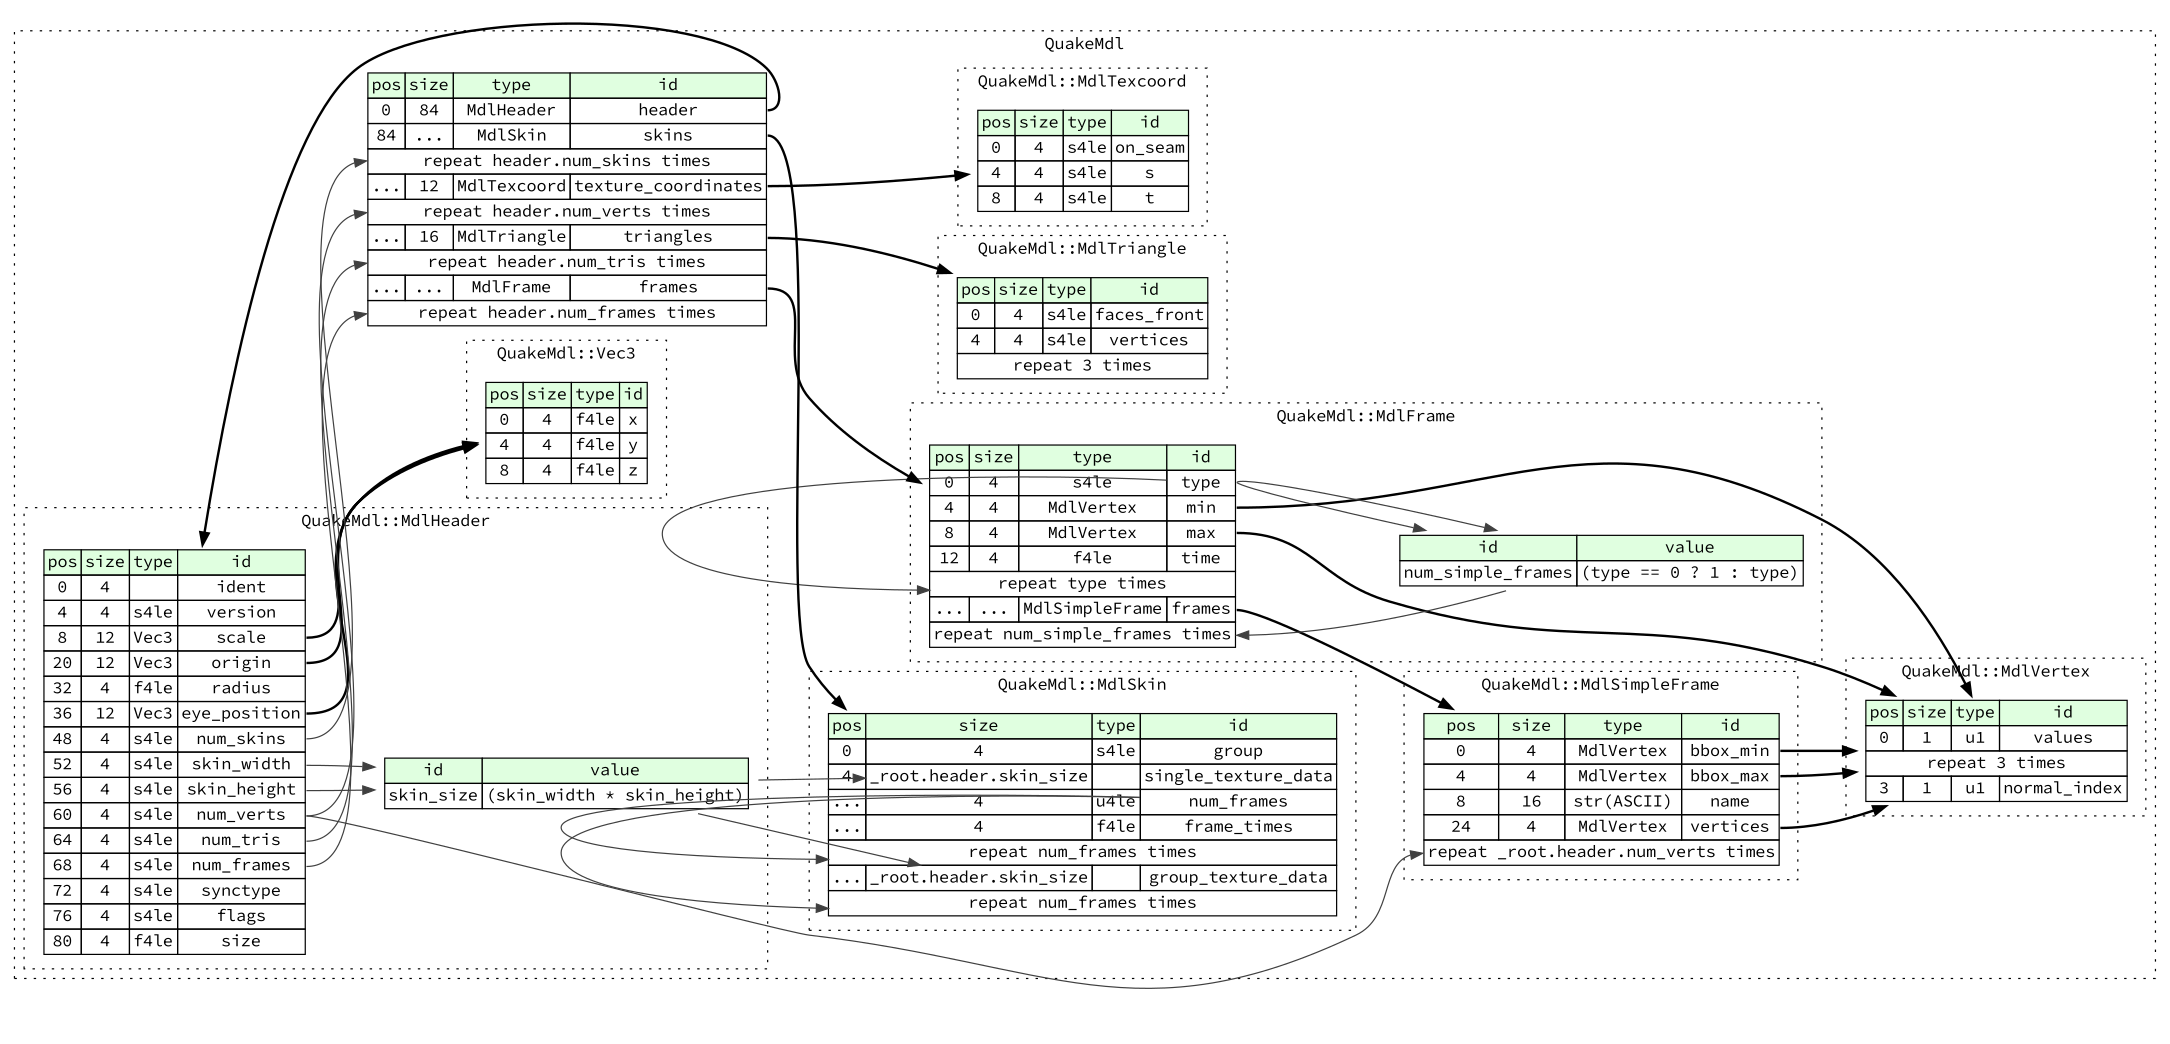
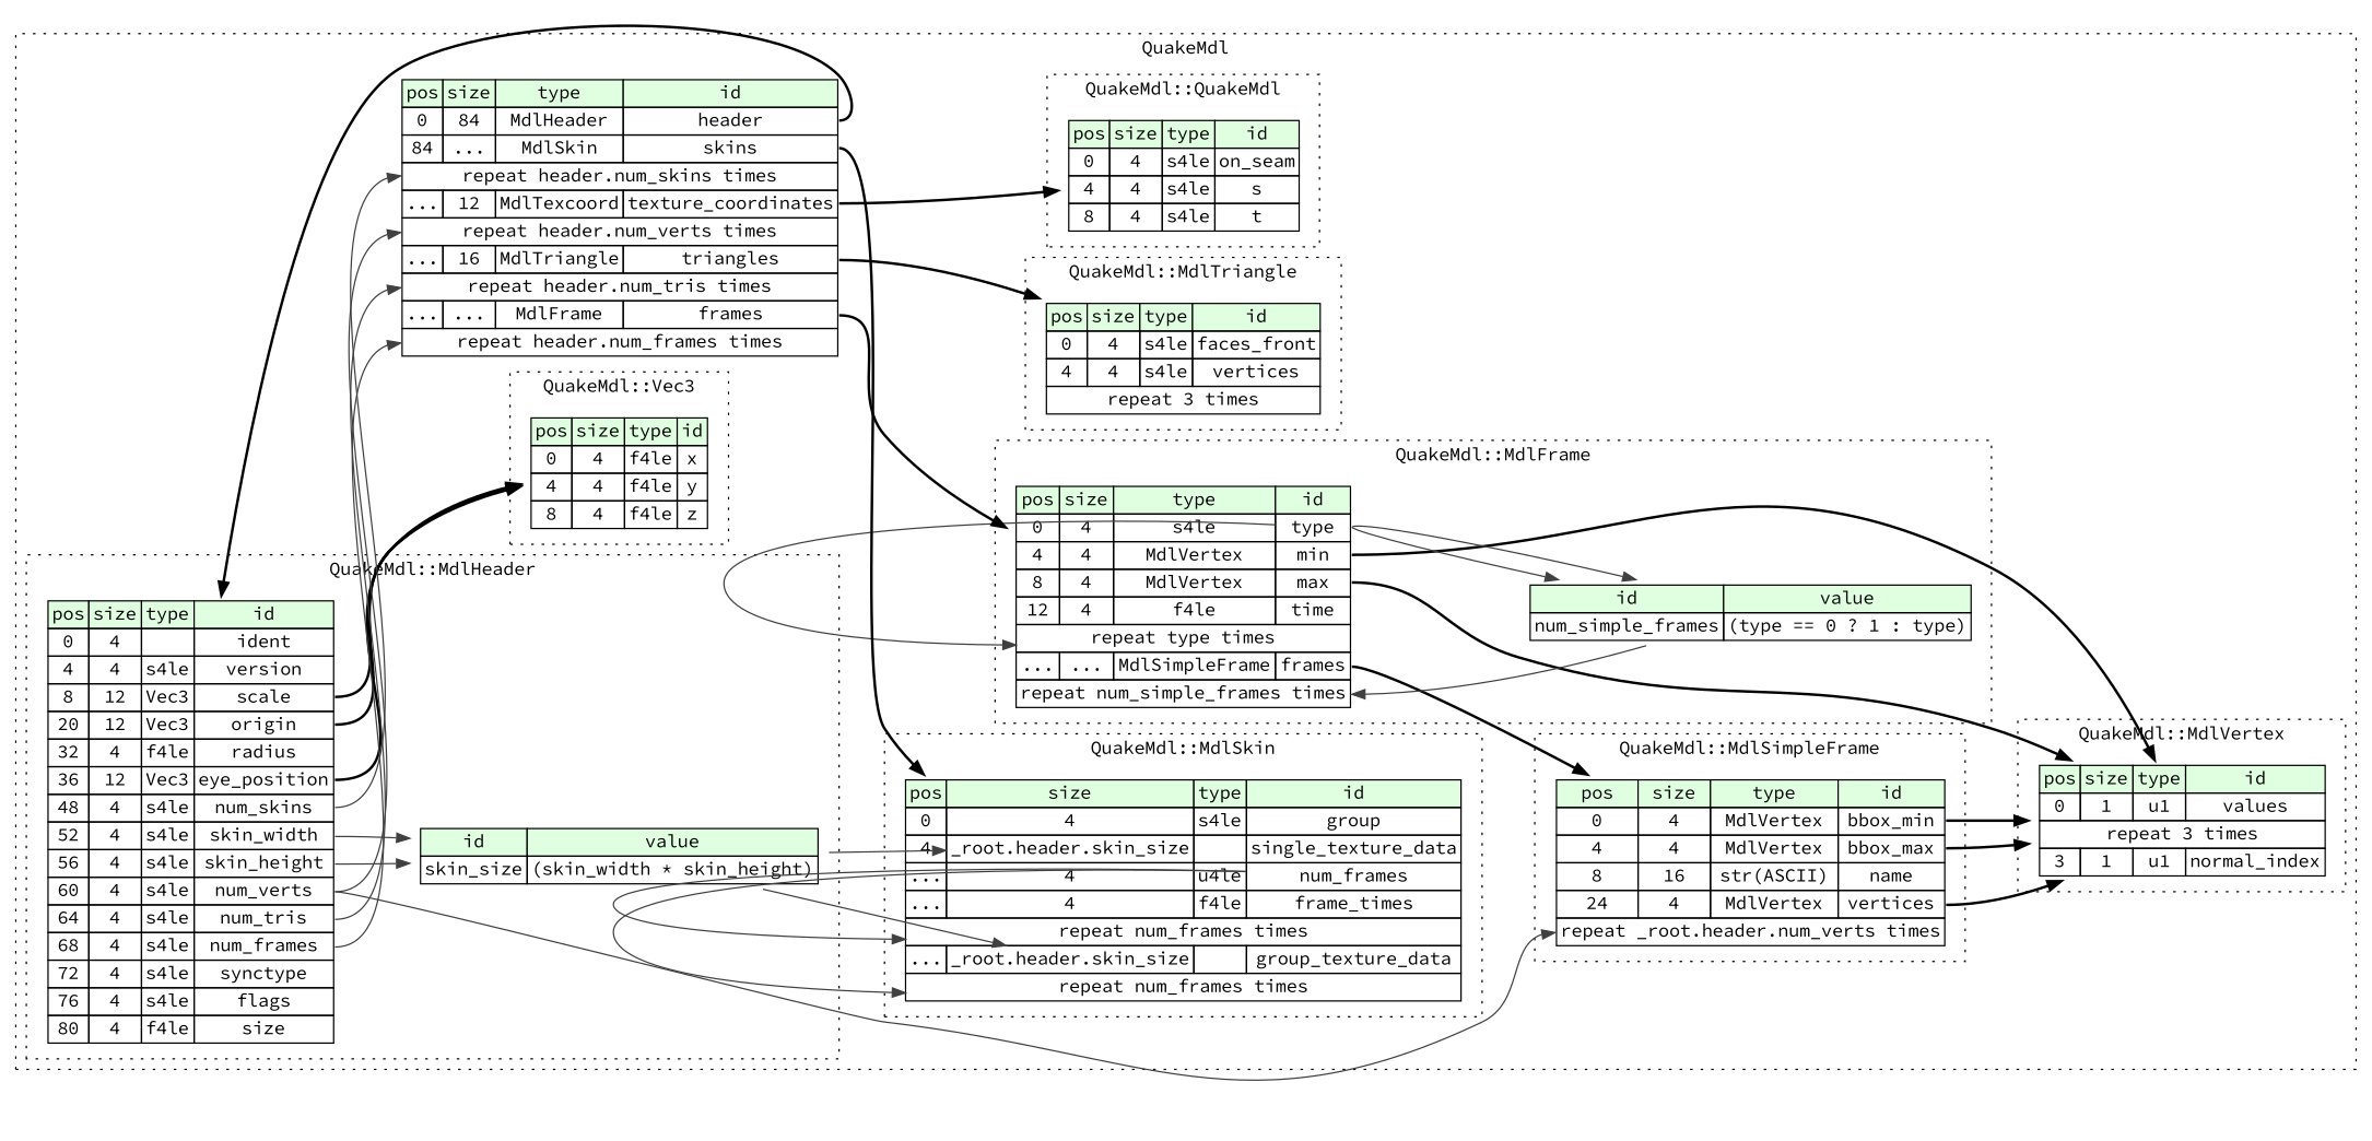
  digraph {
    rankdir=LR
    fontname="Source Code Pro"
    node [shape=plaintext fontname="Source Code Pro"]
    edge [color="#404040" tailport=num_frames_type fontname="Source Code Pro"]
    n1 [label=<<TABLE BORDER="0" CELLBORDER="1" CELLSPACING="0"> 				<TR><TD BGCOLOR="#E0FFE0">pos</TD><TD BGCOLOR="#E0FFE0">size</TD><TD BGCOLOR="#E0FFE0">type</TD><TD BGCOLOR="#E0FFE0">id</TD></TR> 				<TR><TD PORT="values_pos">0</TD><TD PORT="values_size">1</TD><TD>u1</TD><TD PORT="values_type">values</TD></TR> 				<TR><TD COLSPAN="4" PORT="values__repeat">repeat 3 times</TD></TR> 				<TR><TD PORT="normal_index_pos">3</TD><TD PORT="normal_index_size">1</TD><TD>u1</TD><TD PORT="normal_index_type">normal_index</TD></TR> 			</TABLE>>]
    n2 [label=<<TABLE BORDER="0" CELLBORDER="1" CELLSPACING="0"> 				<TR><TD BGCOLOR="#E0FFE0">pos</TD><TD BGCOLOR="#E0FFE0">size</TD><TD BGCOLOR="#E0FFE0">type</TD><TD BGCOLOR="#E0FFE0">id</TD></TR> 				<TR><TD PORT="on_seam_pos">0</TD><TD PORT="on_seam_size">4</TD><TD>s4le</TD><TD PORT="on_seam_type">on_seam</TD></TR> 				<TR><TD PORT="s_pos">4</TD><TD PORT="s_size">4</TD><TD>s4le</TD><TD PORT="s_type">s</TD></TR> 				<TR><TD PORT="t_pos">8</TD><TD PORT="t_size">4</TD><TD>s4le</TD><TD PORT="t_type">t</TD></TR> 			</TABLE>>]
    n3 [label=<<TABLE BORDER="0" CELLBORDER="1" CELLSPACING="0"> 				<TR><TD BGCOLOR="#E0FFE0">pos</TD><TD BGCOLOR="#E0FFE0">size</TD><TD BGCOLOR="#E0FFE0">type</TD><TD BGCOLOR="#E0FFE0">id</TD></TR> 				<TR><TD PORT="ident_pos">0</TD><TD PORT="ident_size">4</TD><TD></TD><TD PORT="ident_type">ident</TD></TR> 				<TR><TD PORT="version_pos">4</TD><TD PORT="version_size">4</TD><TD>s4le</TD><TD PORT="version_type">version</TD></TR> 				<TR><TD PORT="scale_pos">8</TD><TD PORT="scale_size">12</TD><TD>Vec3</TD><TD PORT="scale_type">scale</TD></TR> 				<TR><TD PORT="origin_pos">20</TD><TD PORT="origin_size">12</TD><TD>Vec3</TD><TD PORT="origin_type">origin</TD></TR> 				<TR><TD PORT="radius_pos">32</TD><TD PORT="radius_size">4</TD><TD>f4le</TD><TD PORT="radius_type">radius</TD></TR> 				<TR><TD PORT="eye_position_pos">36</TD><TD PORT="eye_position_size">12</TD><TD>Vec3</TD><TD PORT="eye_position_type">eye_position</TD></TR> 				<TR><TD PORT="num_skins_pos">48</TD><TD PORT="num_skins_size">4</TD><TD>s4le</TD><TD PORT="num_skins_type">num_skins</TD></TR> 				<TR><TD PORT="skin_width_pos">52</TD><TD PORT="skin_width_size">4</TD><TD>s4le</TD><TD PORT="skin_width_type">skin_width</TD></TR> 				<TR><TD PORT="skin_height_pos">56</TD><TD PORT="skin_height_size">4</TD><TD>s4le</TD><TD PORT="skin_height_type">skin_height</TD></TR> 				<TR><TD PORT="num_verts_pos">60</TD><TD PORT="num_verts_size">4</TD><TD>s4le</TD><TD PORT="num_verts_type">num_verts</TD></TR> 				<TR><TD PORT="num_tris_pos">64</TD><TD PORT="num_tris_size">4</TD><TD>s4le</TD><TD PORT="num_tris_type">num_tris</TD></TR> 				<TR><TD PORT="num_frames_pos">68</TD><TD PORT="num_frames_size">4</TD><TD>s4le</TD><TD PORT="num_frames_type">num_frames</TD></TR> 				<TR><TD PORT="synctype_pos">72</TD><TD PORT="synctype_size">4</TD><TD>s4le</TD><TD PORT="synctype_type">synctype</TD></TR> 				<TR><TD PORT="flags_pos">76</TD><TD PORT="flags_size">4</TD><TD>s4le</TD><TD PORT="flags_type">flags</TD></TR> 				<TR><TD PORT="size_pos">80</TD><TD PORT="size_size">4</TD><TD>f4le</TD><TD PORT="size_type">size</TD></TR> 			</TABLE>>]
    n4 [label=<<TABLE BORDER="0" CELLBORDER="1" CELLSPACING="0"> 				<TR><TD BGCOLOR="#E0FFE0">id</TD><TD BGCOLOR="#E0FFE0">value</TD></TR> 				<TR><TD>skin_size</TD><TD>(skin_width * skin_height)</TD></TR> 			</TABLE>>]
    n5 [label=<<TABLE BORDER="0" CELLBORDER="1" CELLSPACING="0"> 				<TR><TD BGCOLOR="#E0FFE0">pos</TD><TD BGCOLOR="#E0FFE0">size</TD><TD BGCOLOR="#E0FFE0">type</TD><TD BGCOLOR="#E0FFE0">id</TD></TR> 				<TR><TD PORT="group_pos">0</TD><TD PORT="group_size">4</TD><TD>s4le</TD><TD PORT="group_type">group</TD></TR> 				<TR><TD PORT="single_texture_data_pos">4</TD><TD PORT="single_texture_data_size">_root.header.skin_size</TD><TD></TD><TD PORT="single_texture_data_type">single_texture_data</TD></TR> 				<TR><TD PORT="num_frames_pos">...</TD><TD PORT="num_frames_size">4</TD><TD>u4le</TD><TD PORT="num_frames_type">num_frames</TD></TR> 				<TR><TD PORT="frame_times_pos">...</TD><TD PORT="frame_times_size">4</TD><TD>f4le</TD><TD PORT="frame_times_type">frame_times</TD></TR> 				<TR><TD COLSPAN="4" PORT="frame_times__repeat">repeat num_frames times</TD></TR> 				<TR><TD PORT="group_texture_data_pos">...</TD><TD PORT="group_texture_data_size">_root.header.skin_size</TD><TD></TD><TD PORT="group_texture_data_type">group_texture_data</TD></TR> 				<TR><TD COLSPAN="4" PORT="group_texture_data__repeat">repeat num_frames times</TD></TR> 			</TABLE>>]
    n6 [label=<<TABLE BORDER="0" CELLBORDER="1" CELLSPACING="0"> 				<TR><TD BGCOLOR="#E0FFE0">pos</TD><TD BGCOLOR="#E0FFE0">size</TD><TD BGCOLOR="#E0FFE0">type</TD><TD BGCOLOR="#E0FFE0">id</TD></TR> 				<TR><TD PORT="type_pos">0</TD><TD PORT="type_size">4</TD><TD>s4le</TD><TD PORT="type_type">type</TD></TR> 				<TR><TD PORT="min_pos">4</TD><TD PORT="min_size">4</TD><TD>MdlVertex</TD><TD PORT="min_type">min</TD></TR> 				<TR><TD PORT="max_pos">8</TD><TD PORT="max_size">4</TD><TD>MdlVertex</TD><TD PORT="max_type">max</TD></TR> 				<TR><TD PORT="time_pos">12</TD><TD PORT="time_size">4</TD><TD>f4le</TD><TD PORT="time_type">time</TD></TR> 				<TR><TD COLSPAN="4" PORT="time__repeat">repeat type times</TD></TR> 				<TR><TD PORT="frames_pos">...</TD><TD PORT="frames_size">...</TD><TD>MdlSimpleFrame</TD><TD PORT="frames_type">frames</TD></TR> 				<TR><TD COLSPAN="4" PORT="frames__repeat">repeat num_simple_frames times</TD></TR> 			</TABLE>>]
    n7 [label=<<TABLE BORDER="0" CELLBORDER="1" CELLSPACING="0"> 				<TR><TD BGCOLOR="#E0FFE0">id</TD><TD BGCOLOR="#E0FFE0">value</TD></TR> 				<TR><TD>num_simple_frames</TD><TD>(type == 0 ? 1 : type)</TD></TR> 			</TABLE>>]
    n8 [label=<<TABLE BORDER="0" CELLBORDER="1" CELLSPACING="0"> 				<TR><TD BGCOLOR="#E0FFE0">pos</TD><TD BGCOLOR="#E0FFE0">size</TD><TD BGCOLOR="#E0FFE0">type</TD><TD BGCOLOR="#E0FFE0">id</TD></TR> 				<TR><TD PORT="bbox_min_pos">0</TD><TD PORT="bbox_min_size">4</TD><TD>MdlVertex</TD><TD PORT="bbox_min_type">bbox_min</TD></TR> 				<TR><TD PORT="bbox_max_pos">4</TD><TD PORT="bbox_max_size">4</TD><TD>MdlVertex</TD><TD PORT="bbox_max_type">bbox_max</TD></TR> 				<TR><TD PORT="name_pos">8</TD><TD PORT="name_size">16</TD><TD>str(ASCII)</TD><TD PORT="name_type">name</TD></TR> 				<TR><TD PORT="vertices_pos">24</TD><TD PORT="vertices_size">4</TD><TD>MdlVertex</TD><TD PORT="vertices_type">vertices</TD></TR> 				<TR><TD COLSPAN="4" PORT="vertices__repeat">repeat _root.header.num_verts times</TD></TR> 			</TABLE>>]
    n9 [label=<<TABLE BORDER="0" CELLBORDER="1" CELLSPACING="0"> 				<TR><TD BGCOLOR="#E0FFE0">pos</TD><TD BGCOLOR="#E0FFE0">size</TD><TD BGCOLOR="#E0FFE0">type</TD><TD BGCOLOR="#E0FFE0">id</TD></TR> 				<TR><TD PORT="faces_front_pos">0</TD><TD PORT="faces_front_size">4</TD><TD>s4le</TD><TD PORT="faces_front_type">faces_front</TD></TR> 				<TR><TD PORT="vertices_pos">4</TD><TD PORT="vertices_size">4</TD><TD>s4le</TD><TD PORT="vertices_type">vertices</TD></TR> 				<TR><TD COLSPAN="4" PORT="vertices__repeat">repeat 3 times</TD></TR> 			</TABLE>>]
    n10 [label=<<TABLE BORDER="0" CELLBORDER="1" CELLSPACING="0"> 				<TR><TD BGCOLOR="#E0FFE0">pos</TD><TD BGCOLOR="#E0FFE0">size</TD><TD BGCOLOR="#E0FFE0">type</TD><TD BGCOLOR="#E0FFE0">id</TD></TR> 				<TR><TD PORT="x_pos">0</TD><TD PORT="x_size">4</TD><TD>f4le</TD><TD PORT="x_type">x</TD></TR> 				<TR><TD PORT="y_pos">4</TD><TD PORT="y_size">4</TD><TD>f4le</TD><TD PORT="y_type">y</TD></TR> 				<TR><TD PORT="z_pos">8</TD><TD PORT="z_size">4</TD><TD>f4le</TD><TD PORT="z_type">z</TD></TR> 			</TABLE>>]
    n11 [label=<<TABLE BORDER="0" CELLBORDER="1" CELLSPACING="0"> 			<TR><TD BGCOLOR="#E0FFE0">pos</TD><TD BGCOLOR="#E0FFE0">size</TD><TD BGCOLOR="#E0FFE0">type</TD><TD BGCOLOR="#E0FFE0">id</TD></TR> 			<TR><TD PORT="header_pos">0</TD><TD PORT="header_size">84</TD><TD>MdlHeader</TD><TD PORT="header_type">header</TD></TR> 			<TR><TD PORT="skins_pos">84</TD><TD PORT="skins_size">...</TD><TD>MdlSkin</TD><TD PORT="skins_type">skins</TD></TR> 			<TR><TD COLSPAN="4" PORT="skins__repeat">repeat header.num_skins times</TD></TR> 			<TR><TD PORT="texture_coordinates_pos">...</TD><TD PORT="texture_coordinates_size">12</TD><TD>MdlTexcoord</TD><TD PORT="texture_coordinates_type">texture_coordinates</TD></TR> 			<TR><TD COLSPAN="4" PORT="texture_coordinates__repeat">repeat header.num_verts times</TD></TR> 			<TR><TD PORT="triangles_pos">...</TD><TD PORT="triangles_size">16</TD><TD>MdlTriangle</TD><TD PORT="triangles_type">triangles</TD></TR> 			<TR><TD COLSPAN="4" PORT="triangles__repeat">repeat header.num_tris times</TD></TR> 			<TR><TD PORT="frames_pos">...</TD><TD PORT="frames_size">...</TD><TD>MdlFrame</TD><TD PORT="frames_type">frames</TD></TR> 			<TR><TD COLSPAN="4" PORT="frames__repeat">repeat header.num_frames times</TD></TR> 		</TABLE>>]
    subgraph cluster_1 {
      label=QuakeMdl
      style=dotted
      n11
      subgraph cluster_2 {
        label="QuakeMdl::MdlVertex"
        style=dotted
        n1
      }
      subgraph cluster_3 {
-       label="QuakeMdl::MdlTexcoord"
+       label="QuakeMdl::QuakeMdl"
        style=dotted
        n2
      }
      subgraph cluster_4 {
        label="QuakeMdl::MdlHeader"
        style=dotted
        n3
        n4
      }
      subgraph cluster_5 {
        label="QuakeMdl::MdlSkin"
        style=dotted
        n5
      }
      subgraph cluster_6 {
        label="QuakeMdl::MdlFrame"
        style=dotted
        n6
        n7
      }
      subgraph cluster_7 {
        label="QuakeMdl::MdlSimpleFrame"
        style=dotted
        n8
      }
      subgraph cluster_8 {
        label="QuakeMdl::MdlTriangle"
        style=dotted
        n9
      }
      subgraph cluster_9 {
        label="QuakeMdl::Vec3"
        style=dotted
        n10
      }
    }
    n3 -> n4 [tailport=skin_width_type]
    n3 -> n4 [tailport=skin_height_type]
    n3 -> n8 [headport=vertices__repeat tailport=num_verts_type]
    n3 -> n10 [style=bold tailport=scale_type color=""]
    n3 -> n10 [style=bold tailport=origin_type color=""]
    n3 -> n10 [style=bold tailport=eye_position_type color=""]
    n3 -> n11 [headport=skins__repeat tailport=num_skins_type]
    n3 -> n11 [headport=texture_coordinates__repeat tailport=num_verts_type]
    n3 -> n11 [headport=triangles__repeat tailport=num_tris_type]
    n3 -> n11 [headport=frames__repeat]
    n4 -> n5 [headport=single_texture_data_size tailport=skin_size_type]
    n4 -> n5 [headport=group_texture_data_size tailport=skin_size_type]
    n5 -> n5 [headport=frame_times__repeat]
    n5 -> n5 [headport=group_texture_data__repeat]
    n6 -> n1 [style=bold tailport=min_type color=""]
    n6 -> n1 [style=bold tailport=max_type color=""]
    n6 -> n6 [headport=time__repeat tailport=type_type]
    n6 -> n7 [tailport=type_type]
    n6 -> n7 [tailport=type_type]
    n6 -> n8 [style=bold tailport=frames_type color=""]
    n7 -> n6 [headport=frames__repeat tailport=num_simple_frames_type]
    n8 -> n1 [style=bold tailport=bbox_min_type color=""]
    n8 -> n1 [style=bold tailport=bbox_max_type color=""]
    n8 -> n1 [style=bold tailport=vertices_type color=""]
    n11 -> n2 [style=bold tailport=texture_coordinates_type color=""]
    n11 -> n3 [style=bold tailport=header_type color=""]
    n11 -> n5 [style=bold tailport=skins_type color=""]
    n11 -> n6 [style=bold tailport=frames_type color=""]
    n11 -> n9 [style=bold tailport=triangles_type color=""]
  }
